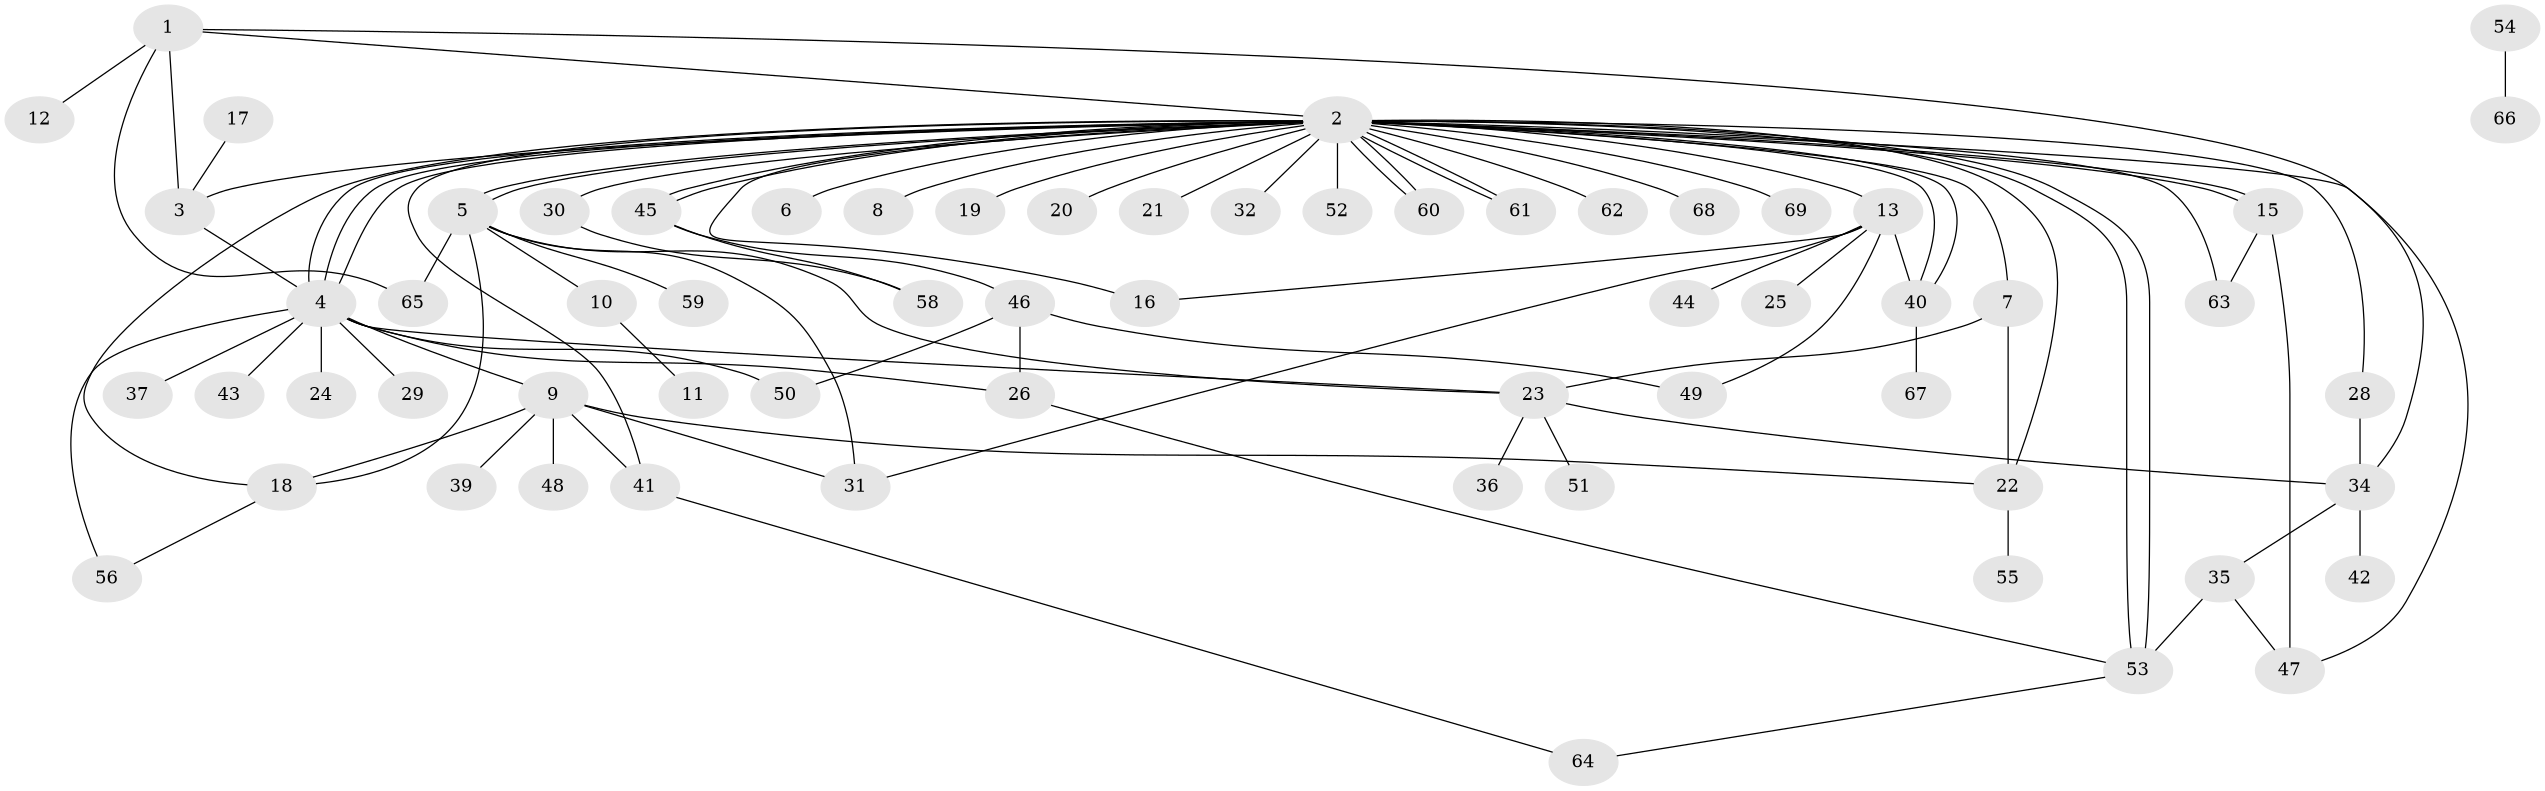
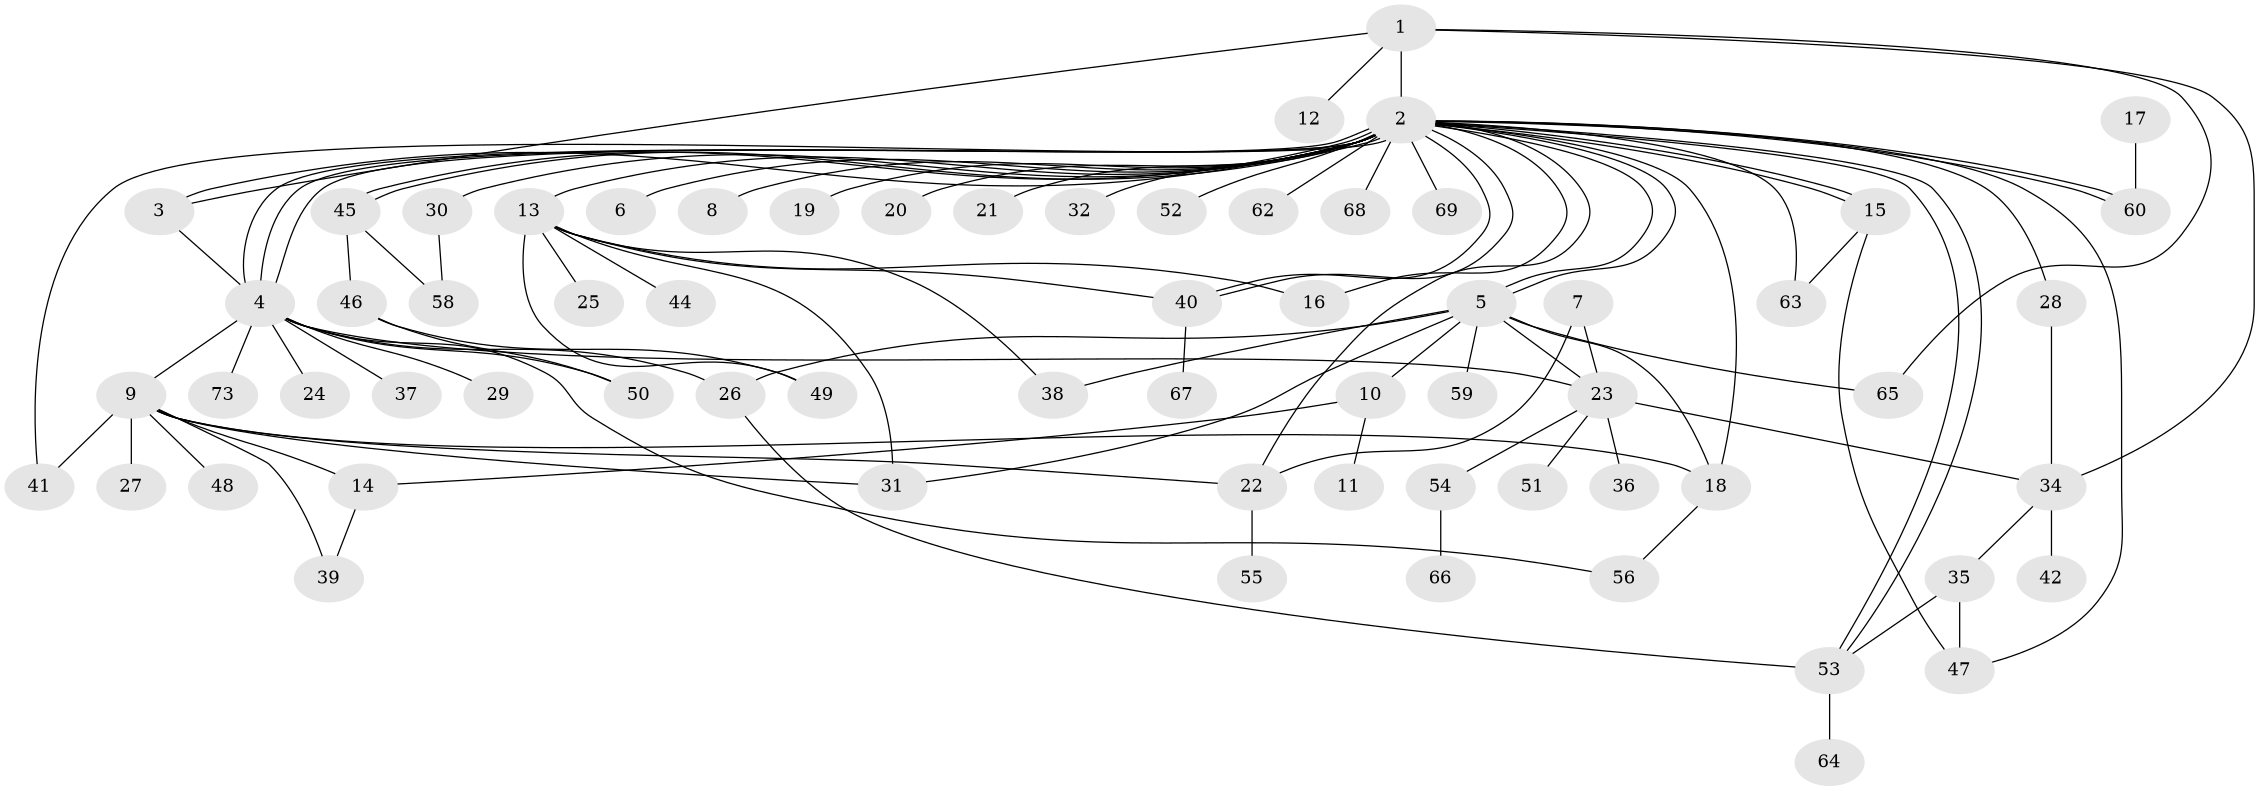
  graph {
    node [color=gray90 style=filled]
    1
    2
    3
    12
    34
    65
    4
    5
    6
    7
    8
    13
    15
    16
    18
    19
    20
    21
    22
    28
    30
    32
    40
    41
    45
    47
    52
    53
    60
-   61
    62
    63
    68
    69
    35
    42
    9
    23
    24
    26
    29
    37
-   43
+   43 [label=73]
    50
    56
    10
    31
+   38
    59
    25
    44
    49
    17
    55
    58
    67
    64
    46
+   14
+   27
    39
    48
    36
    51
    54
    11
    66
    1 -- 2
    1 -- 3
    1 -- 12
    1 -- 34
    1 -- 65
    2 -- 3
    2 -- 4
    2 -- 4
    2 -- 4
    2 -- 5
    2 -- 5
    2 -- 6
-   2 -- 7
    2 -- 8
    2 -- 13
    2 -- 15
    2 -- 15
    2 -- 16
    2 -- 18
    2 -- 19
    2 -- 20
    2 -- 21
    2 -- 22
    2 -- 28
    2 -- 30
    2 -- 32
    2 -- 40
    2 -- 40
    2 -- 41
    2 -- 45
    2 -- 45
    2 -- 47
    2 -- 52
    2 -- 53
    2 -- 53
    2 -- 60
    2 -- 60
-   2 -- 61
-   2 -- 61
    2 -- 62
    2 -- 63
    2 -- 68
    2 -- 69
    3 -- 4
    34 -- 35
    34 -- 42
    4 -- 9
    4 -- 23
    4 -- 24
    4 -- 26
    4 -- 29
    4 -- 37
    4 -- 43
    4 -- 50
    4 -- 56
    5 -- 65
    5 -- 18
    5 -- 23
-   46 -- 26
+   5 -- 26
    5 -- 10
    5 -- 31
+   5 -- 38
    5 -- 59
    7 -- 22
    7 -- 23
    13 -- 16
    13 -- 40
    13 -- 31
+   13 -- 38
    13 -- 25
    13 -- 44
    13 -- 49
    15 -- 47
    15 -- 63
    18 -- 56
    22 -- 55
    28 -- 34
    30 -- 58
    40 -- 67
-   41 -- 64
    45 -- 58
    45 -- 46
    53 -- 64
    35 -- 47
    35 -- 53
    9 -- 18
    9 -- 22
    9 -- 41
    9 -- 31
+   9 -- 14
+   9 -- 27
    9 -- 39
    9 -- 48
    23 -- 34
    23 -- 36
    23 -- 51
+   23 -- 54
    26 -- 53
+   10 -- 14
    10 -- 11
-   17 -- 3
+   17 -- 60
    46 -- 50
    46 -- 49
+   14 -- 39
    54 -- 66
  }
